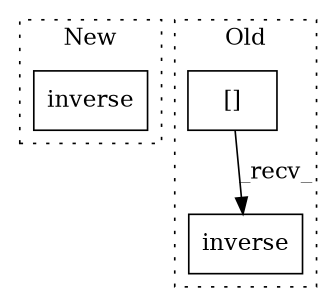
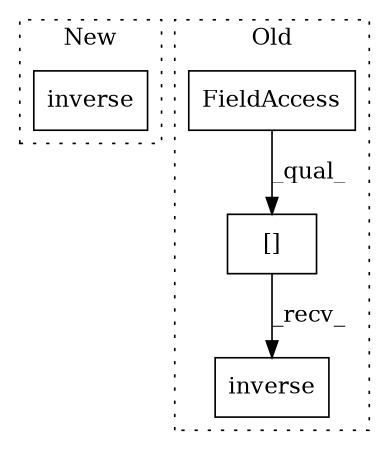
  digraph {
    node [a=32 l=9 shape=box]
    n1 [label=inverse s=6489]
    n2 [a=2 l="20,1" label="[]" s="5997,6018"]
+   n3 [a=22 l=19 label=FieldAccess s=5997]
    n4 [label=inverse s=6020]
    subgraph cluster_1 {
      label=New
      style=dotted
      n1
    }
    subgraph cluster_2 {
      label=Old
      style=dotted
      n2
+     n3
      n4
    }
    n2 -> n4 [label=_recv_]
+   n3 -> n2 [label=_qual_]
  }
